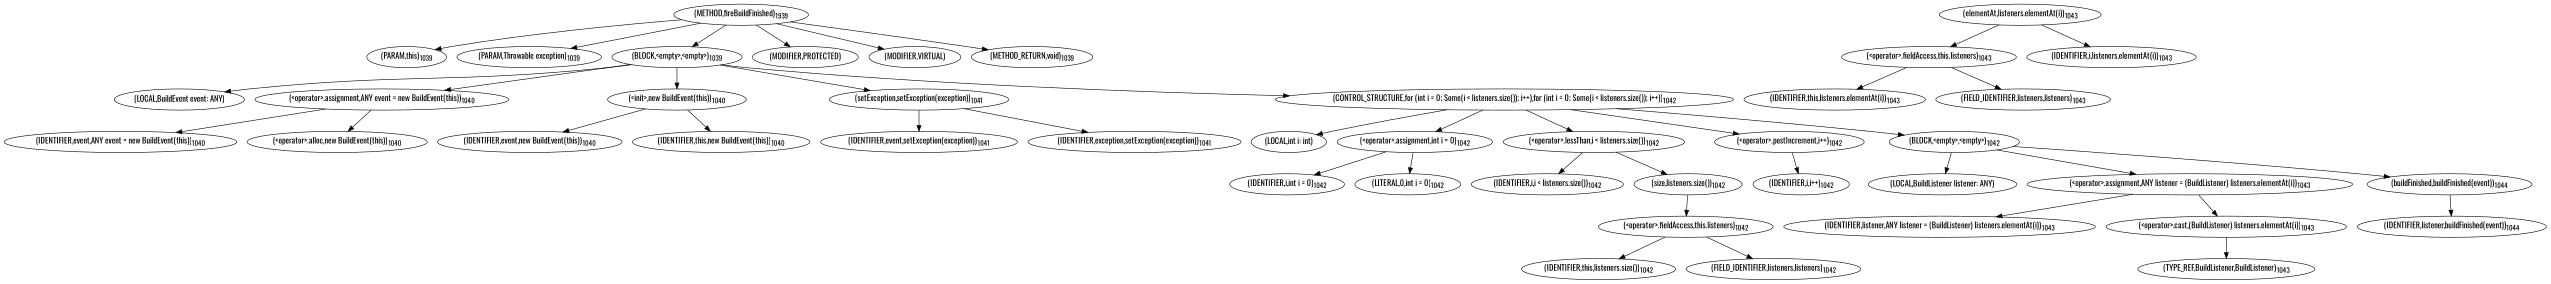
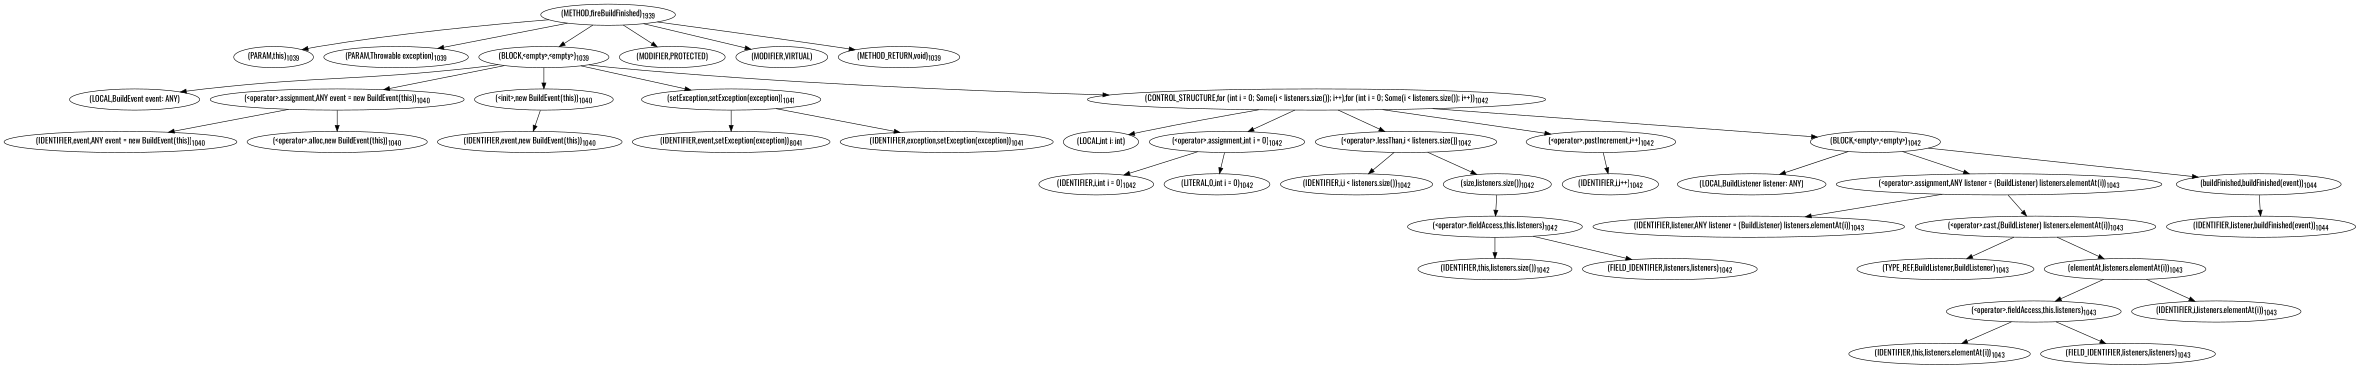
  digraph {
    fontname=Oswald
    node [fontname=Oswald]
    edge [fontname=Oswald]
    n1 [label=<(METHOD,fireBuildFinished)<SUB>1939</SUB>>]
    n2 [label=<(PARAM,this)<SUB>1039</SUB>>]
    n3 [label=<(PARAM,Throwable exception)<SUB>1039</SUB>>]
    n4 [label=<(BLOCK,&lt;empty&gt;,&lt;empty&gt;)<SUB>1039</SUB>>]
    n5 [label=<(MODIFIER,PROTECTED)>]
    n6 [label=<(MODIFIER,VIRTUAL)>]
    n7 [label=<(METHOD_RETURN,void)<SUB>1039</SUB>>]
    n8 [label=<(LOCAL,BuildEvent event: ANY)>]
    n9 [label=<(&lt;operator&gt;.assignment,ANY event = new BuildEvent(this))<SUB>1040</SUB>>]
    n10 [label=<(&lt;init&gt;,new BuildEvent(this))<SUB>1040</SUB>>]
    n11 [label=<(setException,setException(exception))<SUB>1041</SUB>>]
    n12 [label=<(CONTROL_STRUCTURE,for (int i = 0; Some(i &lt; listeners.size()); i++),for (int i = 0; Some(i &lt; listeners.size()); i++))<SUB>1042</SUB>>]
    n13 [label=<(IDENTIFIER,event,ANY event = new BuildEvent(this))<SUB>1040</SUB>>]
    n14 [label=<(&lt;operator&gt;.alloc,new BuildEvent(this))<SUB>1040</SUB>>]
    n15 [label=<(IDENTIFIER,event,new BuildEvent(this))<SUB>1040</SUB>>]
-   n16 [label=<(IDENTIFIER,this,new BuildEvent(this))<SUB>1040</SUB>>]
-   n17 [label=<(IDENTIFIER,event,setException(exception))<SUB>1041</SUB>>]
+   n17 [label=<(IDENTIFIER,event,setException(exception))<SUB>8041</SUB>>]
    n18 [label=<(IDENTIFIER,exception,setException(exception))<SUB>1041</SUB>>]
    n19 [label=<(LOCAL,int i: int)>]
    n20 [label=<(&lt;operator&gt;.assignment,int i = 0)<SUB>1042</SUB>>]
    n21 [label=<(&lt;operator&gt;.lessThan,i &lt; listeners.size())<SUB>1042</SUB>>]
    n22 [label=<(&lt;operator&gt;.postIncrement,i++)<SUB>1042</SUB>>]
    n23 [label=<(BLOCK,&lt;empty&gt;,&lt;empty&gt;)<SUB>1042</SUB>>]
    n24 [label=<(IDENTIFIER,i,int i = 0)<SUB>1042</SUB>>]
    n25 [label=<(LITERAL,0,int i = 0)<SUB>1042</SUB>>]
    n26 [label=<(IDENTIFIER,i,i &lt; listeners.size())<SUB>1042</SUB>>]
    n27 [label=<(size,listeners.size())<SUB>1042</SUB>>]
    n28 [label=<(IDENTIFIER,i,i++)<SUB>1042</SUB>>]
    n29 [label=<(LOCAL,BuildListener listener: ANY)>]
    n30 [label=<(&lt;operator&gt;.assignment,ANY listener = (BuildListener) listeners.elementAt(i))<SUB>1043</SUB>>]
    n31 [label=<(buildFinished,buildFinished(event))<SUB>1044</SUB>>]
    n32 [label=<(&lt;operator&gt;.fieldAccess,this.listeners)<SUB>1042</SUB>>]
    n33 [label=<(IDENTIFIER,this,listeners.size())<SUB>1042</SUB>>]
    n34 [label=<(FIELD_IDENTIFIER,listeners,listeners)<SUB>1042</SUB>>]
    n35 [label=<(IDENTIFIER,listener,ANY listener = (BuildListener) listeners.elementAt(i))<SUB>1043</SUB>>]
    n36 [label=<(&lt;operator&gt;.cast,(BuildListener) listeners.elementAt(i))<SUB>1043</SUB>>]
    n37 [label=<(IDENTIFIER,listener,buildFinished(event))<SUB>1044</SUB>>]
    n38 [label=<(TYPE_REF,BuildListener,BuildListener)<SUB>1043</SUB>>]
    n39 [label=<(elementAt,listeners.elementAt(i))<SUB>1043</SUB>>]
    n40 [label=<(&lt;operator&gt;.fieldAccess,this.listeners)<SUB>1043</SUB>>]
    n41 [label=<(IDENTIFIER,i,listeners.elementAt(i))<SUB>1043</SUB>>]
    n42 [label=<(IDENTIFIER,this,listeners.elementAt(i))<SUB>1043</SUB>>]
    n43 [label=<(FIELD_IDENTIFIER,listeners,listeners)<SUB>1043</SUB>>]
    n1 -> n2
    n1 -> n3
    n1 -> n4
    n1 -> n5
    n1 -> n6
    n1 -> n7
    n4 -> n8
    n4 -> n9
    n4 -> n10
    n4 -> n11
    n4 -> n12
    n9 -> n13
    n9 -> n14
    n10 -> n15
-   n10 -> n16
    n11 -> n17
    n11 -> n18
    n12 -> n19
    n12 -> n20
    n12 -> n21
    n12 -> n22
    n12 -> n23
    n20 -> n24
    n20 -> n25
    n21 -> n26
    n21 -> n27
    n22 -> n28
    n23 -> n29
    n23 -> n30
    n23 -> n31
    n27 -> n32
    n30 -> n35
    n30 -> n36
    n31 -> n37
    n32 -> n33
    n32 -> n34
    n36 -> n38
+   n36 -> n39
    n39 -> n40
    n39 -> n41
    n40 -> n42
    n40 -> n43
  }
